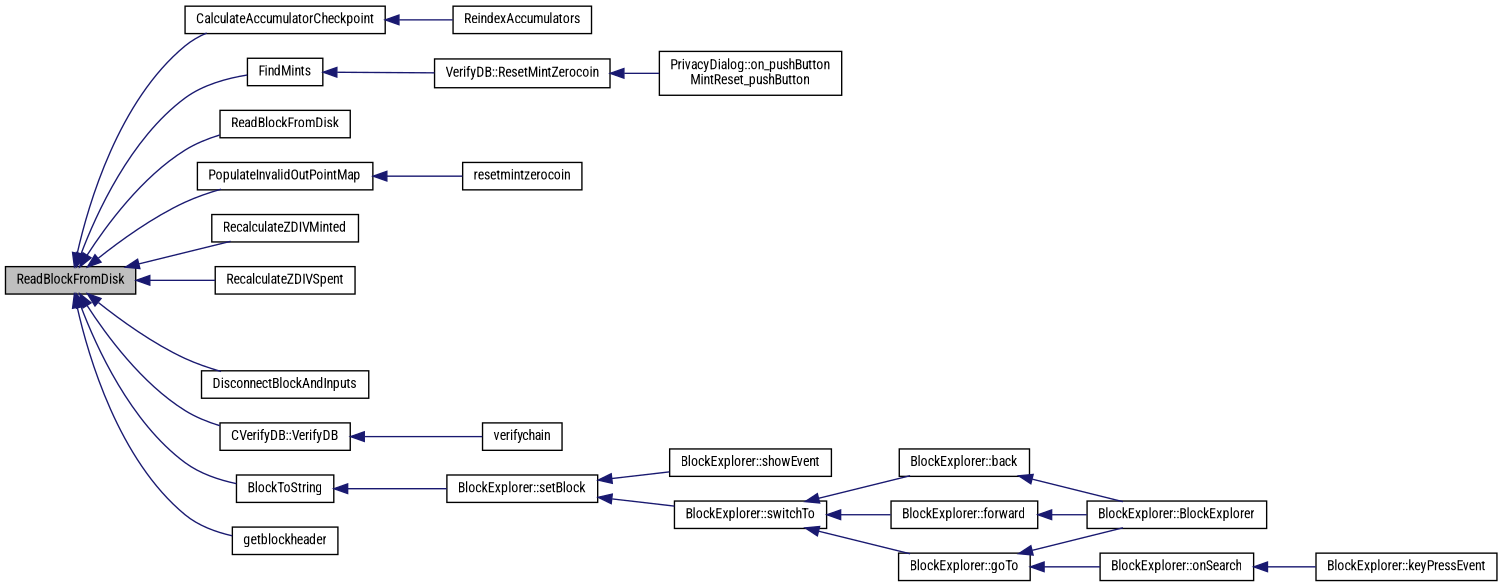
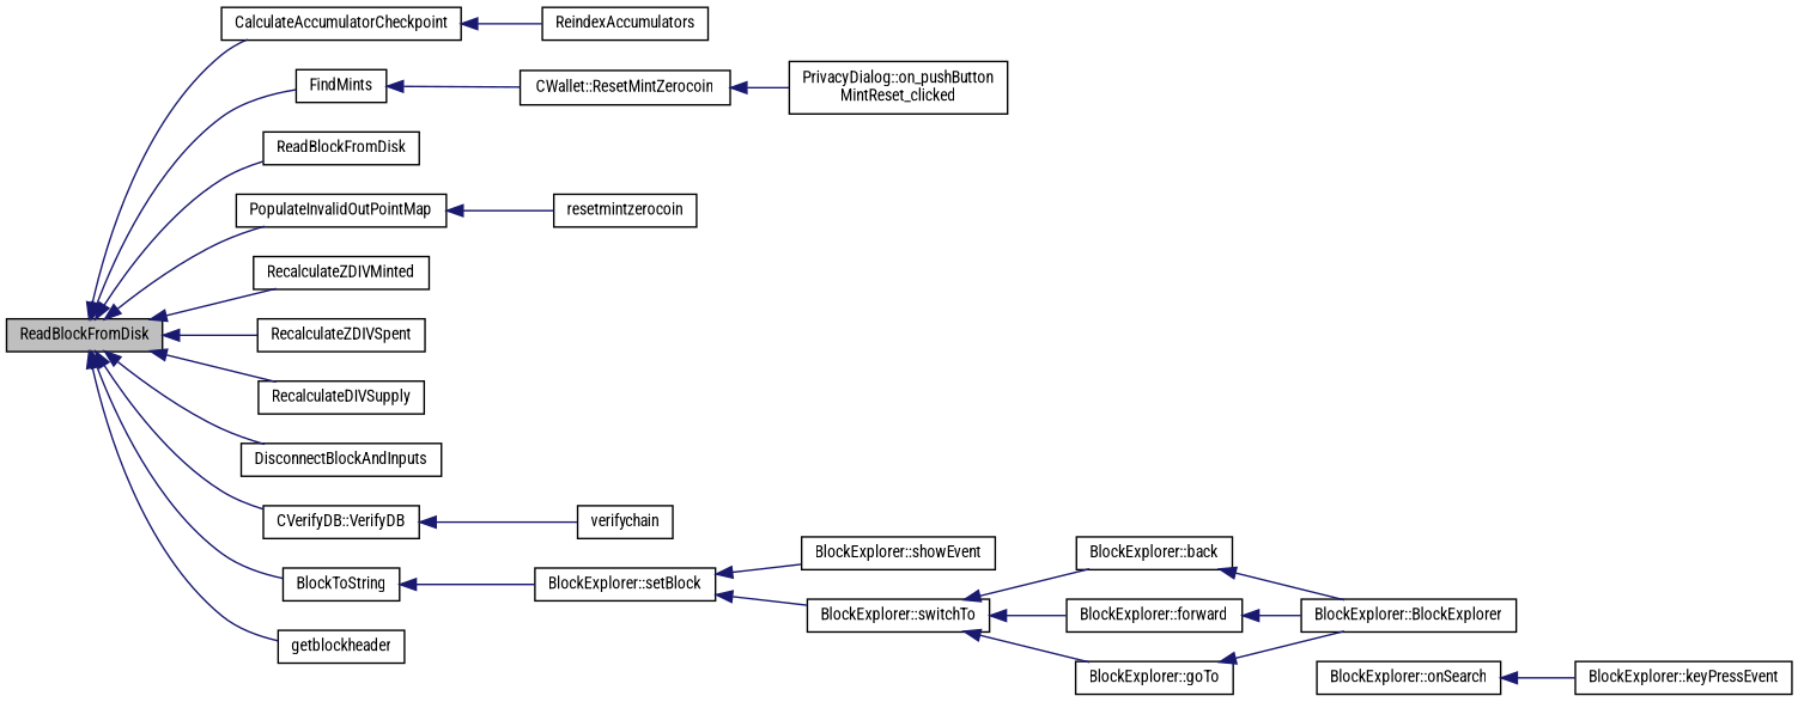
  digraph {
    fontname="Roboto Condensed"
    rankdir=LR
    node [color=black fillcolor=white fontname="Roboto Condensed" fontsize=10 shape=record style=filled]
    edge [color=midnightblue dir=back fontname="Roboto Condensed" fontsize=10 labelfontname=Helvetica labelfontsize=10 style=solid]
    n1 [fillcolor=grey75 fontcolor=black height=0.2 label=ReadBlockFromDisk width=0.4]
    n2 [height=0.2 label=CalculateAccumulatorCheckpoint width=0.4]
    n3 [height=0.2 label=FindMints width=0.4]
    n4 [height=0.2 label=ReadBlockFromDisk width=0.4]
    n5 [height=0.2 label=PopulateInvalidOutPointMap width=0.4]
    n6 [height=0.2 label=RecalculateZDIVMinted width=0.4]
    n7 [height=0.2 label=RecalculateZDIVSpent width=0.4]
+   n8 [height=0.2 label=RecalculateDIVSupply width=0.4]
    n9 [height=0.2 label=DisconnectBlockAndInputs width=0.4]
    n10 [height=0.2 label="CVerifyDB::VerifyDB" width=0.4]
    n11 [height=0.2 label=BlockToString width=0.4]
    n12 [height=0.2 label=getblockheader width=0.4]
    n13 [height=0.2 label=ReindexAccumulators width=0.4]
-   n14 [height=0.2 label="VerifyDB::ResetMintZerocoin" width=0.4]
+   n14 [height=0.2 label="CWallet::ResetMintZerocoin" width=0.4]
    n15 [height=0.2 label=resetmintzerocoin width=0.4]
    n16 [height=0.2 label=verifychain width=0.4]
    n17 [height=0.2 label="BlockExplorer::setBlock" width=0.4]
-   n18 [height=0.2 label="PrivacyDialog::on_pushButton\lMintReset_pushButton" width=0.4]
+   n18 [height=0.2 label="PrivacyDialog::on_pushButton\lMintReset_clicked" width=0.4]
    n19 [height=0.2 label="BlockExplorer::showEvent" width=0.4]
    n20 [height=0.2 label="BlockExplorer::switchTo" width=0.4]
    n21 [height=0.2 label="BlockExplorer::goTo" width=0.4]
    n22 [height=0.2 label="BlockExplorer::back" width=0.4]
    n23 [height=0.2 label="BlockExplorer::forward" width=0.4]
    n24 [height=0.2 label="BlockExplorer::BlockExplorer" width=0.4]
    n25 [height=0.2 label="BlockExplorer::onSearch" width=0.4]
    n26 [height=0.2 label="BlockExplorer::keyPressEvent" width=0.4]
    n1 -> n2
    n1 -> n3
    n1 -> n4
    n1 -> n5
    n1 -> n6
    n1 -> n7
+   n1 -> n8
    n1 -> n9
    n1 -> n10
    n1 -> n11
    n1 -> n12
    n2 -> n13
    n3 -> n14
    n5 -> n15
    n10 -> n16
    n11 -> n17
    n14 -> n18
    n17 -> n19
    n17 -> n20
    n20 -> n21
    n20 -> n22
    n20 -> n23
    n21 -> n24
-   n21 -> n25
    n22 -> n24
    n23 -> n24
    n25 -> n26
  }
